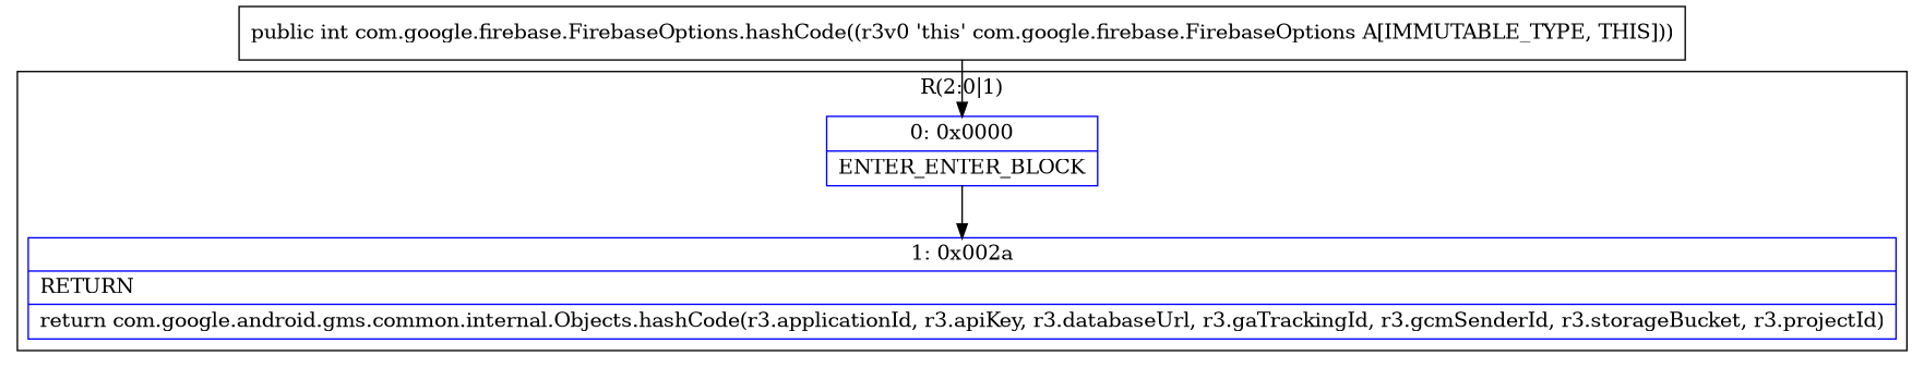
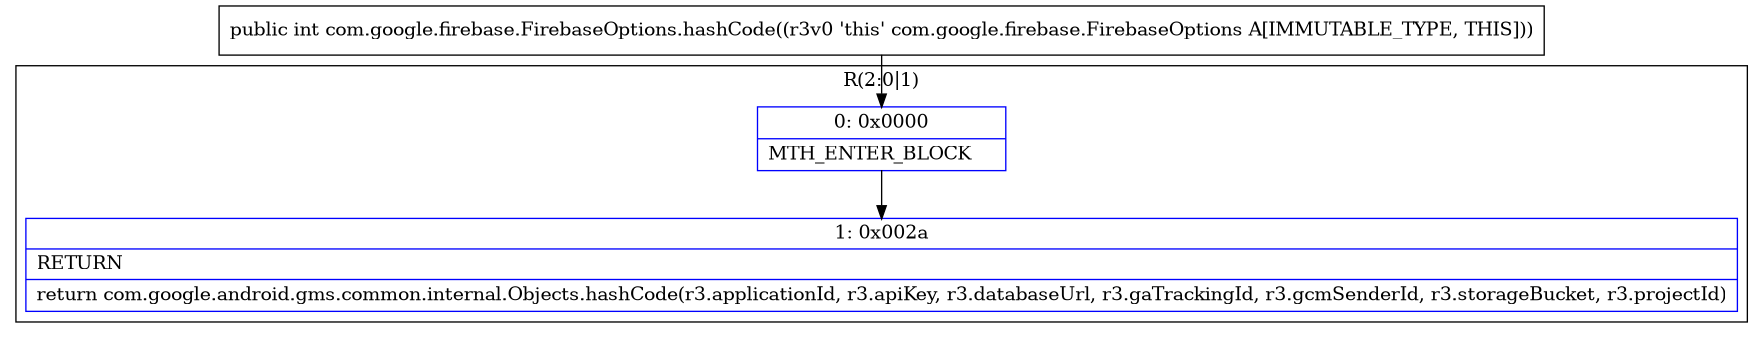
  digraph {
    node [color=blue shape=record]
-   n1 [label="{0\:\ 0x0000|ENTER_ENTER_BLOCK\l}"]
+   n1 [label="{0\:\ 0x0000|MTH_ENTER_BLOCK\l}"]
    n2 [label="{1\:\ 0x002a|RETURN\l|return com.google.android.gms.common.internal.Objects.hashCode(r3.applicationId, r3.apiKey, r3.databaseUrl, r3.gaTrackingId, r3.gcmSenderId, r3.storageBucket, r3.projectId)\l}"]
    n3 [label="{public int com.google.firebase.FirebaseOptions.hashCode((r3v0 'this' com.google.firebase.FirebaseOptions A[IMMUTABLE_TYPE, THIS])) }" color=""]
    subgraph cluster_1 {
      label="R(2:0|1)"
      n1
      n2
    }
    n1 -> n2
    n3 -> n1
  }
